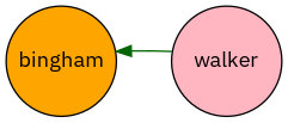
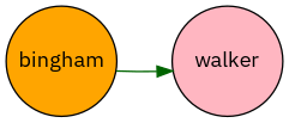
  digraph {
    rankdir=LR
    fontname="IBM Plex Sans"
    node [fixedsize=true shape=circle style=filled fontname="IBM Plex Sans"]
    bingham [fillcolor=orange height=1 width=1]
    walker [fillcolor=lightpink height=1 width=1]
-   walker -> bingham [arrowhead=normal color=darkgreen penwidth=1 fontname="IBM Plex Sans"]
+   bingham -> walker [arrowhead=normal color=darkgreen penwidth=1 fontname="IBM Plex Sans"]
  }
